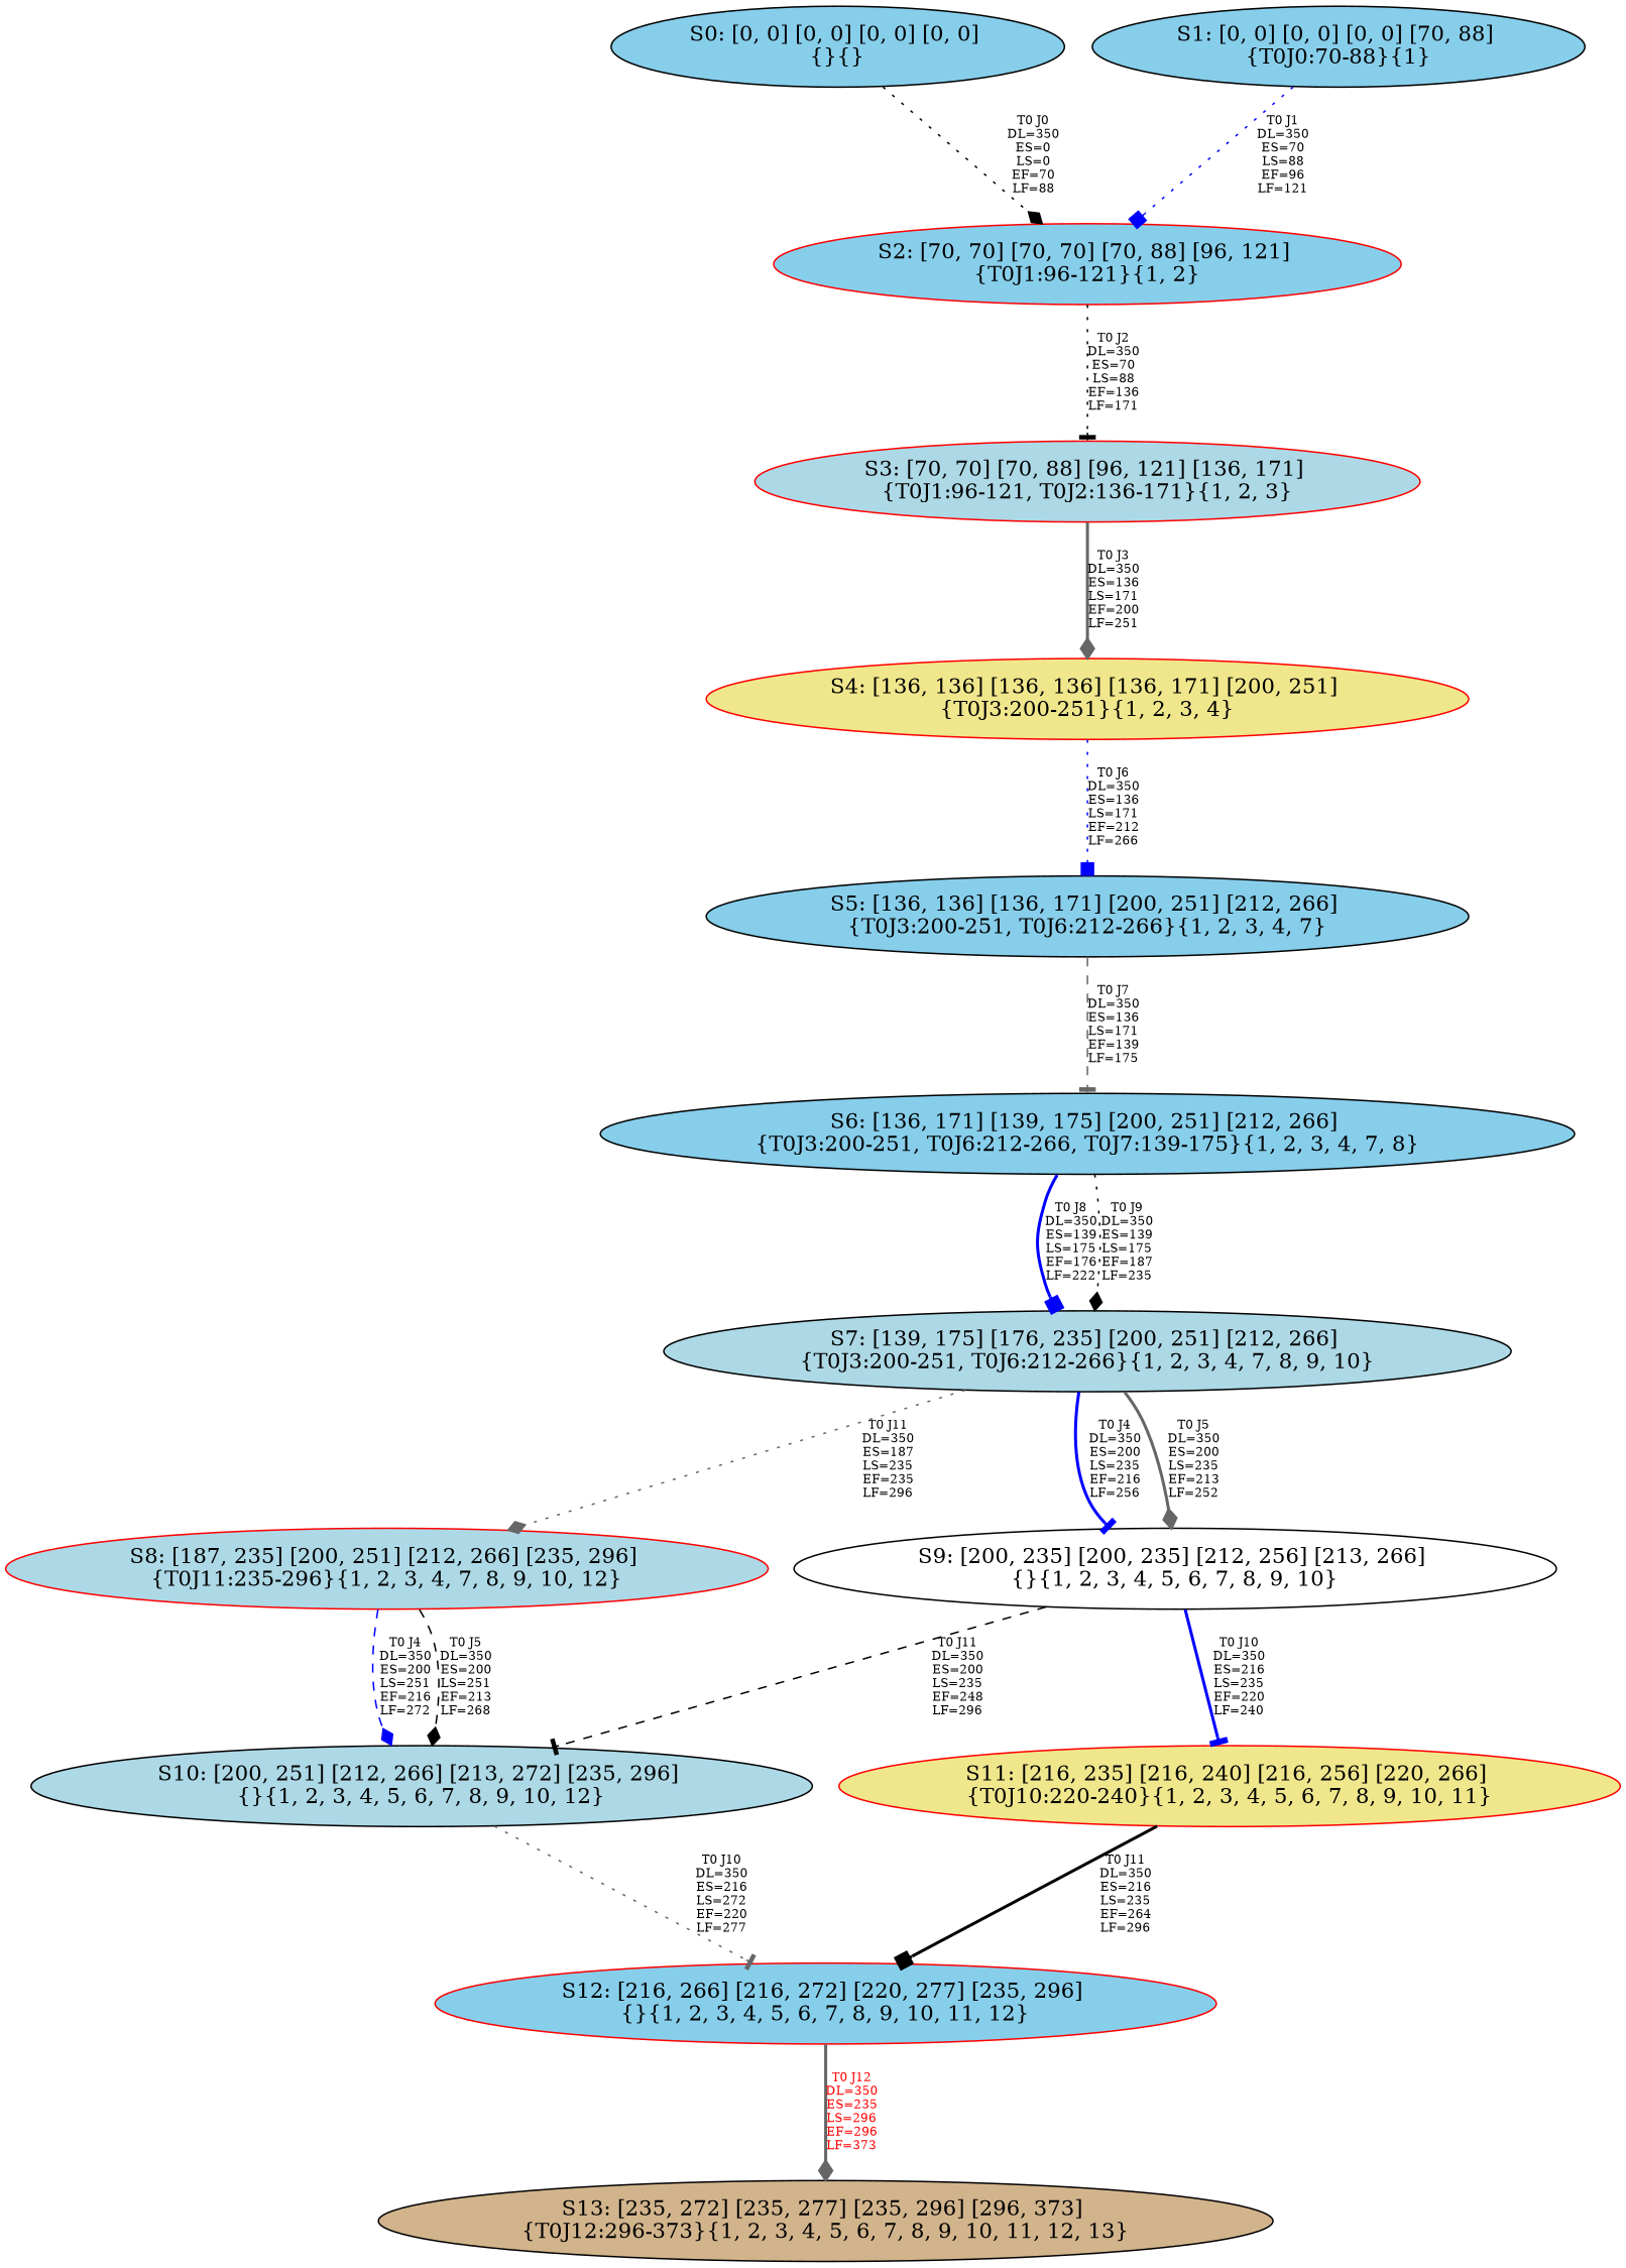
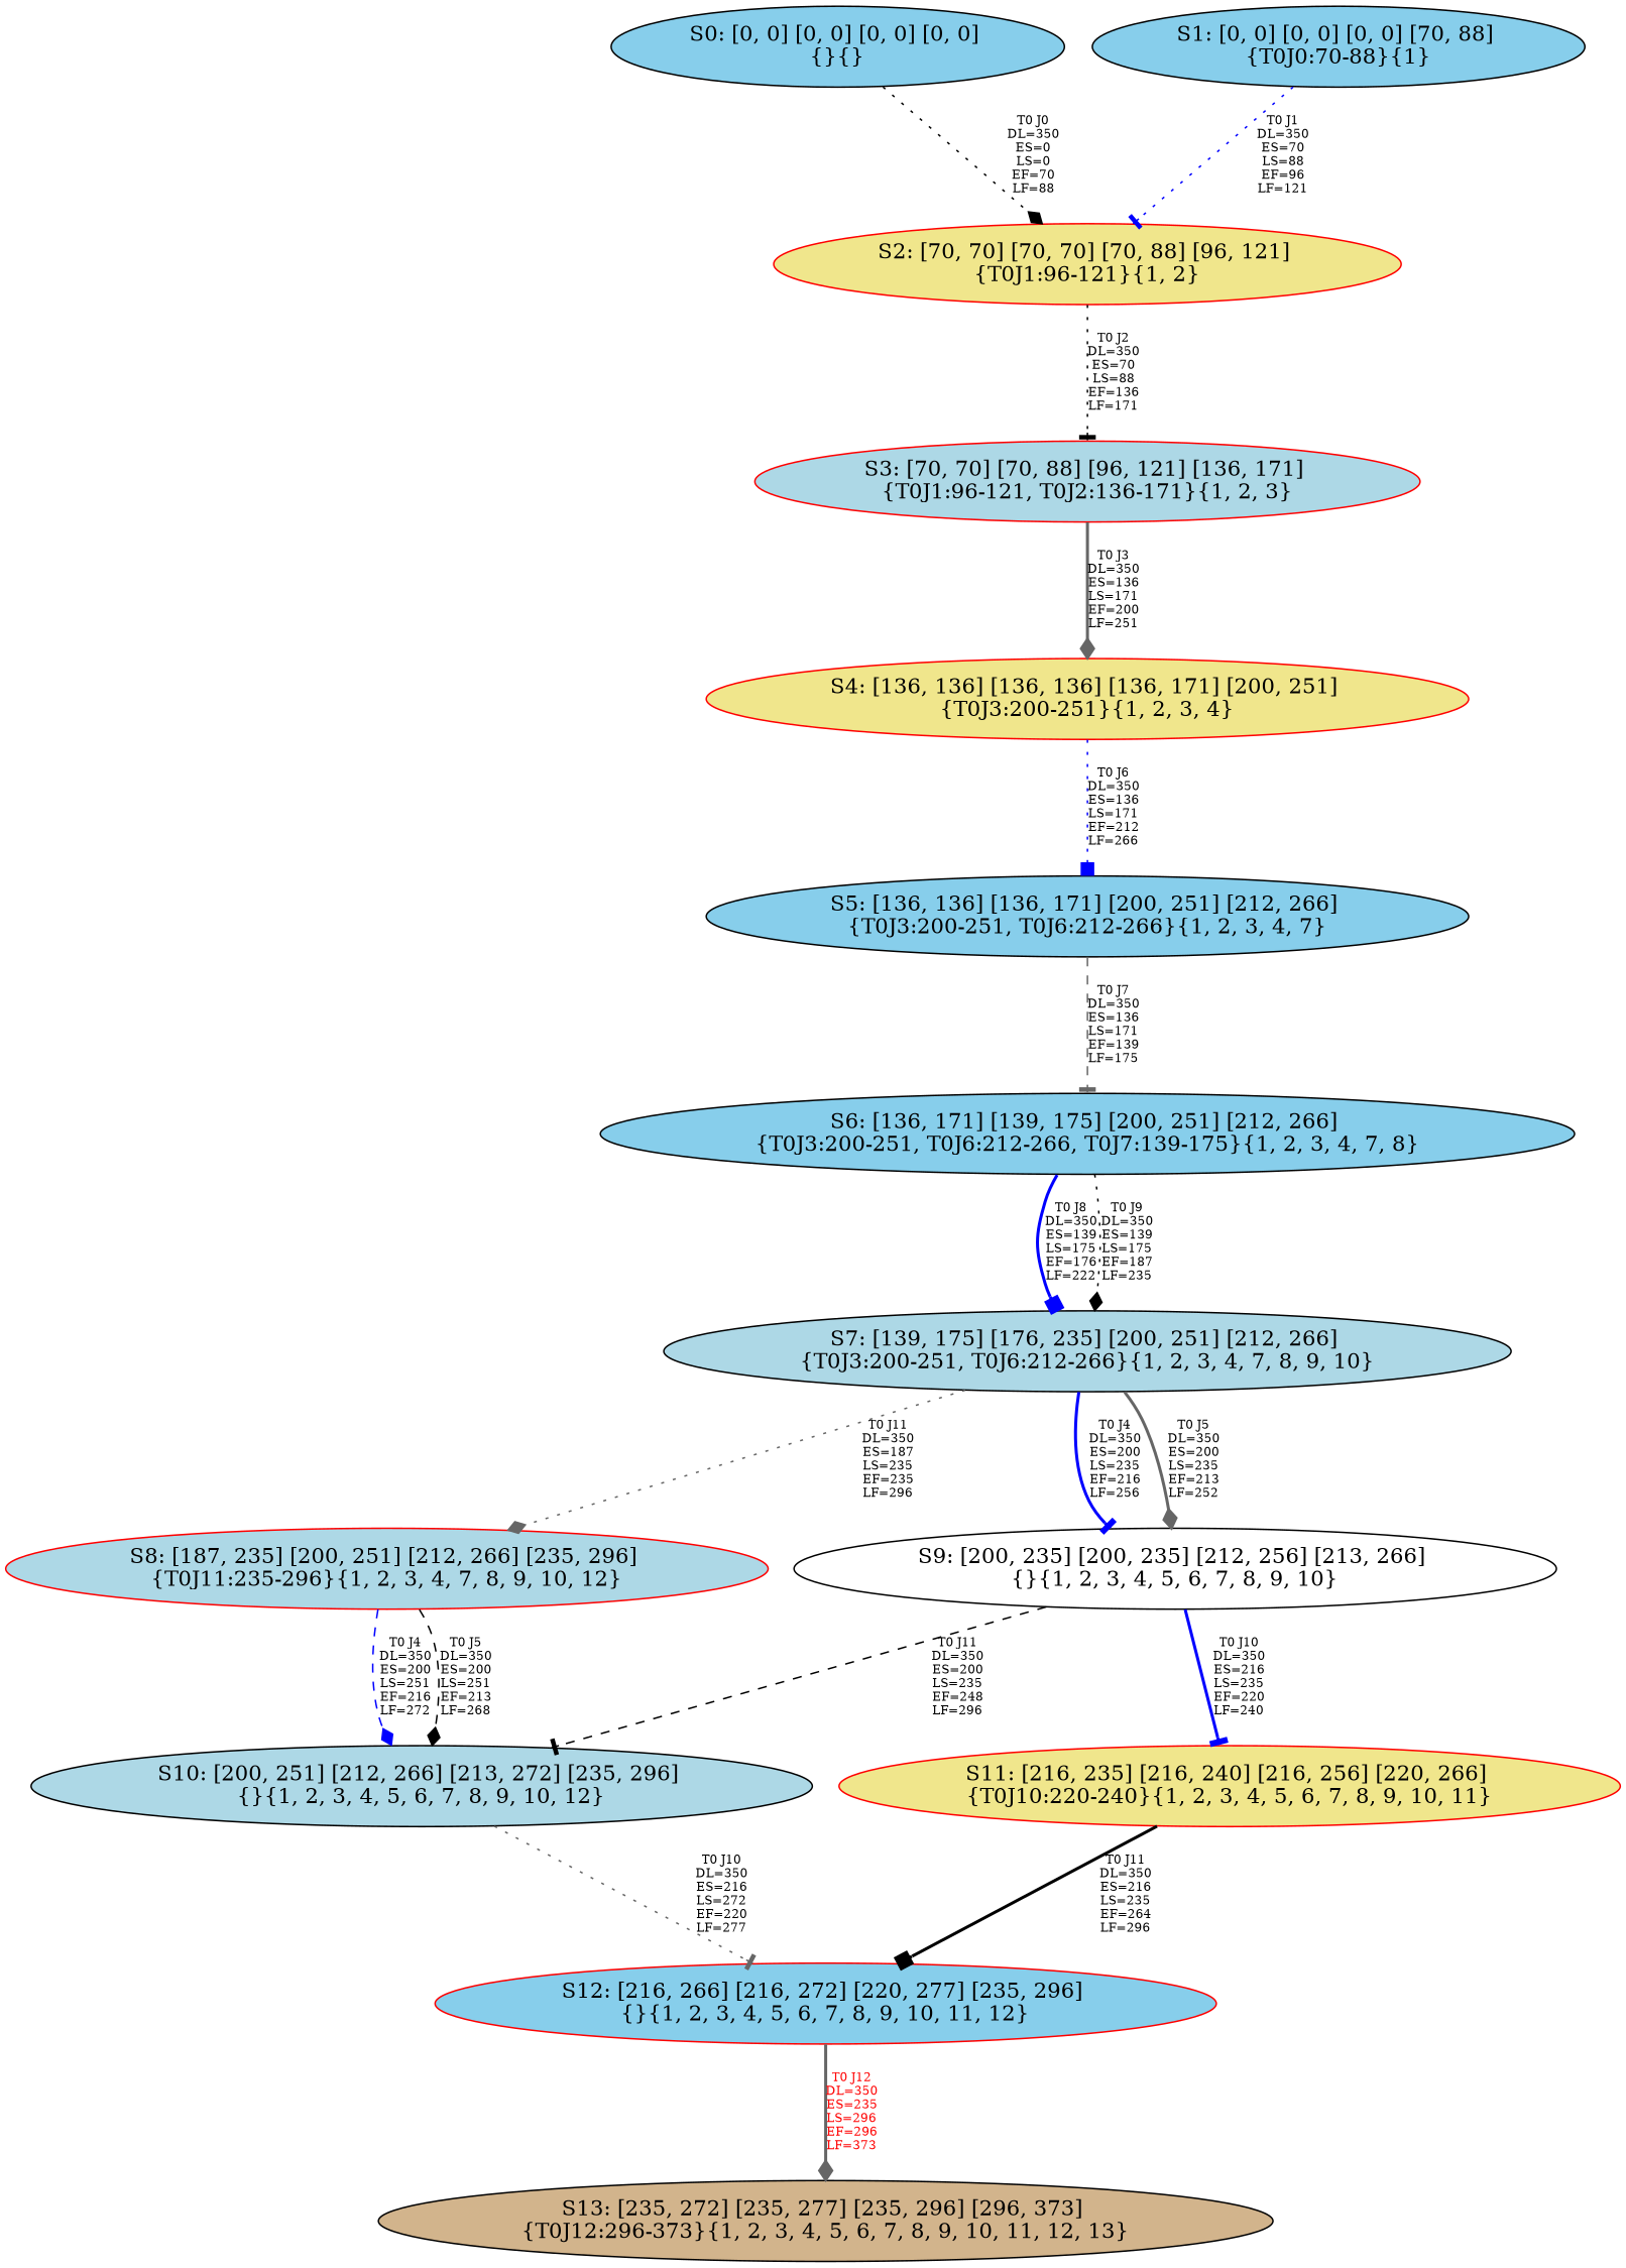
  digraph {
    node [color=black fillcolor=skyblue style=filled]
    edge [arrowhead=diamond color=black fontsize=8 style=dotted]
    n1 [label="S0: [0, 0] [0, 0] [0, 0] [0, 0] \n{}{}"]
-   n2 [color=red label="S2: [70, 70] [70, 70] [70, 88] [96, 121] \n{T0J1:96-121}{1, 2}"]
+   n2 [color=red fillcolor=khaki label="S2: [70, 70] [70, 70] [70, 88] [96, 121] \n{T0J1:96-121}{1, 2}"]
    n3 [label="S1: [0, 0] [0, 0] [0, 0] [70, 88] \n{T0J0:70-88}{1}"]
    n4 [color=red fillcolor=lightblue label="S3: [70, 70] [70, 88] [96, 121] [136, 171] \n{T0J1:96-121, T0J2:136-171}{1, 2, 3}"]
    n5 [color=red fillcolor=khaki label="S4: [136, 136] [136, 136] [136, 171] [200, 251] \n{T0J3:200-251}{1, 2, 3, 4}"]
    n6 [label="S5: [136, 136] [136, 171] [200, 251] [212, 266] \n{T0J3:200-251, T0J6:212-266}{1, 2, 3, 4, 7}"]
    n7 [label="S6: [136, 171] [139, 175] [200, 251] [212, 266] \n{T0J3:200-251, T0J6:212-266, T0J7:139-175}{1, 2, 3, 4, 7, 8}"]
    n8 [fillcolor=lightblue label="S7: [139, 175] [176, 235] [200, 251] [212, 266] \n{T0J3:200-251, T0J6:212-266}{1, 2, 3, 4, 7, 8, 9, 10}"]
    n9 [color=red fillcolor=lightblue label="S8: [187, 235] [200, 251] [212, 266] [235, 296] \n{T0J11:235-296}{1, 2, 3, 4, 7, 8, 9, 10, 12}"]
    n10 [fillcolor=white label="S9: [200, 235] [200, 235] [212, 256] [213, 266] \n{}{1, 2, 3, 4, 5, 6, 7, 8, 9, 10}"]
    n11 [fillcolor=lightblue label="S10: [200, 251] [212, 266] [213, 272] [235, 296] \n{}{1, 2, 3, 4, 5, 6, 7, 8, 9, 10, 12}"]
    n12 [color=red fillcolor=khaki label="S11: [216, 235] [216, 240] [216, 256] [220, 266] \n{T0J10:220-240}{1, 2, 3, 4, 5, 6, 7, 8, 9, 10, 11}"]
    n13 [color=red label="S12: [216, 266] [216, 272] [220, 277] [235, 296] \n{}{1, 2, 3, 4, 5, 6, 7, 8, 9, 10, 11, 12}"]
    n14 [fillcolor=tan label="S13: [235, 272] [235, 277] [235, 296] [296, 373] \n{T0J12:296-373}{1, 2, 3, 4, 5, 6, 7, 8, 9, 10, 11, 12, 13}"]
    n1 -> n2 [label="T0 J0\nDL=350\nES=0\nLS=0\nEF=70\nLF=88"]
    n2 -> n4 [arrowhead=tee label="T0 J2\nDL=350\nES=70\nLS=88\nEF=136\nLF=171"]
-   n3 -> n2 [arrowhead=box color=blue label="T0 J1\nDL=350\nES=70\nLS=88\nEF=96\nLF=121"]
+   n3 -> n2 [arrowhead=tee color=blue label="T0 J1\nDL=350\nES=70\nLS=88\nEF=96\nLF=121"]
    n4 -> n5 [color=gray40 label="T0 J3\nDL=350\nES=136\nLS=171\nEF=200\nLF=251" style=bold]
    n5 -> n6 [arrowhead=box color=blue label="T0 J6\nDL=350\nES=136\nLS=171\nEF=212\nLF=266"]
    n6 -> n7 [arrowhead=tee color=gray40 label="T0 J7\nDL=350\nES=136\nLS=171\nEF=139\nLF=175" style=dashed]
    n7 -> n8 [arrowhead=box color=blue label="T0 J8\nDL=350\nES=139\nLS=175\nEF=176\nLF=222" style=bold]
    n7 -> n8 [label="T0 J9\nDL=350\nES=139\nLS=175\nEF=187\nLF=235"]
    n8 -> n9 [color=gray40 label="T0 J11\nDL=350\nES=187\nLS=235\nEF=235\nLF=296"]
    n8 -> n10 [arrowhead=tee color=blue label="T0 J4\nDL=350\nES=200\nLS=235\nEF=216\nLF=256" style=bold]
    n8 -> n10 [color=gray40 label="T0 J5\nDL=350\nES=200\nLS=235\nEF=213\nLF=252" style=bold]
    n9 -> n11 [color=blue label="T0 J4\nDL=350\nES=200\nLS=251\nEF=216\nLF=272" style=dashed]
    n9 -> n11 [label="T0 J5\nDL=350\nES=200\nLS=251\nEF=213\nLF=268" style=dashed]
    n10 -> n11 [arrowhead=tee label="T0 J11\nDL=350\nES=200\nLS=235\nEF=248\nLF=296" style=dashed]
    n10 -> n12 [arrowhead=tee color=blue label="T0 J10\nDL=350\nES=216\nLS=235\nEF=220\nLF=240" style=bold]
    n11 -> n13 [arrowhead=tee color=gray40 label="T0 J10\nDL=350\nES=216\nLS=272\nEF=220\nLF=277"]
    n12 -> n13 [arrowhead=box label="T0 J11\nDL=350\nES=216\nLS=235\nEF=264\nLF=296" style=bold]
    n13 -> n14 [color=gray40 fontcolor=Red label="T0 J12\nDL=350\nES=235\nLS=296\nEF=296\nLF=373" style=bold]
  }
